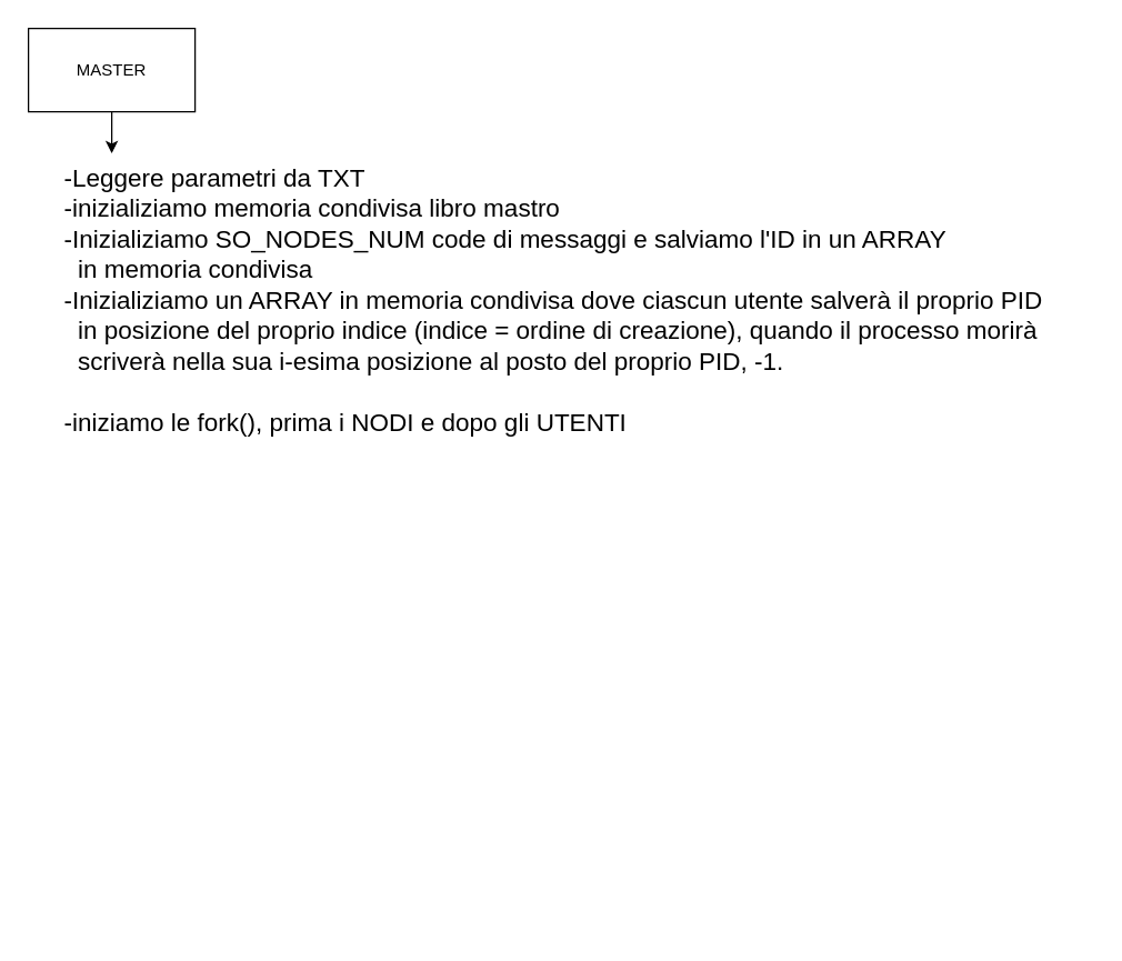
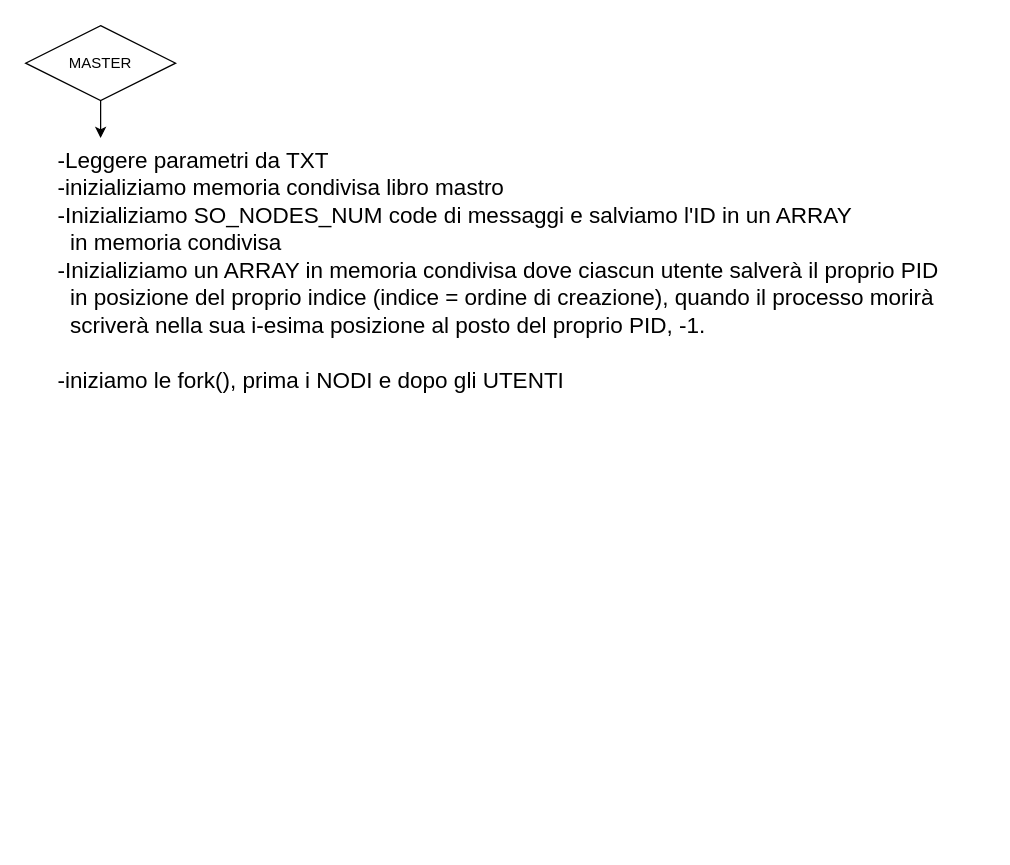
  <mxCell id="0" />
  <mxCell id="1" parent="0" />
- <mxCell id="2" value="&lt;div&gt;MASTER&lt;/div&gt;" style="rounded=0;whiteSpace=wrap;html=1;" vertex="1" parent="1"><mxGeometry x="20" y="20" width="120" height="60" as="geometry" /></mxCell>
+ <mxCell id="2" value="&lt;div&gt;MASTER&lt;/div&gt;" style="rhombus;whiteSpace=wrap;html=1;" vertex="1" parent="1"><mxGeometry x="20" y="20" width="120" height="60" as="geometry" /></mxCell>
  <mxCell id="3" value="" style="endArrow=classic;html=1;rounded=0;exitX=0.5;exitY=1;exitDx=0;exitDy=0;" edge="1" parent="1" source="2"><mxGeometry width="50" height="50" relative="1" as="geometry"><mxPoint x="56" y="380" as="sourcePoint" /><mxPoint x="80" y="110" as="targetPoint" /></mxGeometry></mxCell>
  <mxCell id="4" value="-Leggere parametri da TXT&#10;-inizializiamo memoria condivisa libro mastro&#10;-Inizializiamo SO_NODES_NUM code di messaggi e salviamo l'ID in un ARRAY &#10;  in memoria condivisa&#10;-Inizializiamo un ARRAY in memoria condivisa dove ciascun utente salverà il proprio PID&#10;  in posizione del proprio indice (indice = ordine di creazione), quando il processo morirà&#10;  scriverà nella sua i-esima posizione al posto del proprio PID, -1.&#10;&#10;-iniziamo le fork(), prima i NODI e dopo gli UTENTI&#10;" style="text;strokeColor=none;fillColor=none;align=left;verticalAlign=top;spacingLeft=4;spacingRight=4;overflow=hidden;points=[[0,0.5],[1,0.5]];portConstraint=eastwest;rotatable=0;fontSize=18;" vertex="1" parent="1"><mxGeometry x="40" y="110" width="746" height="560" as="geometry" /></mxCell>
